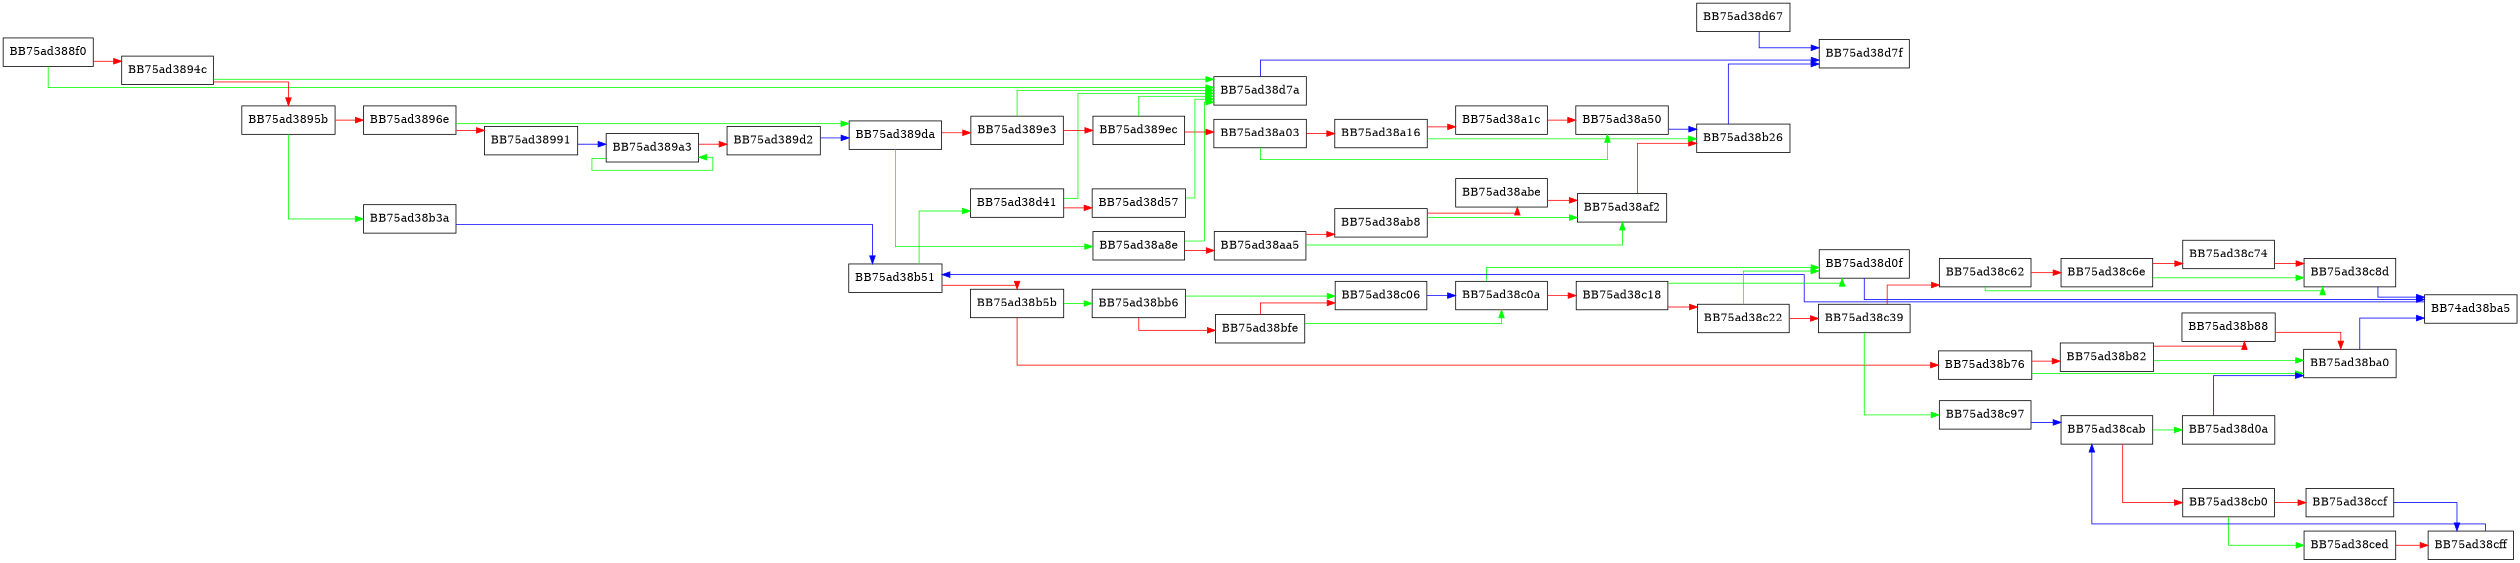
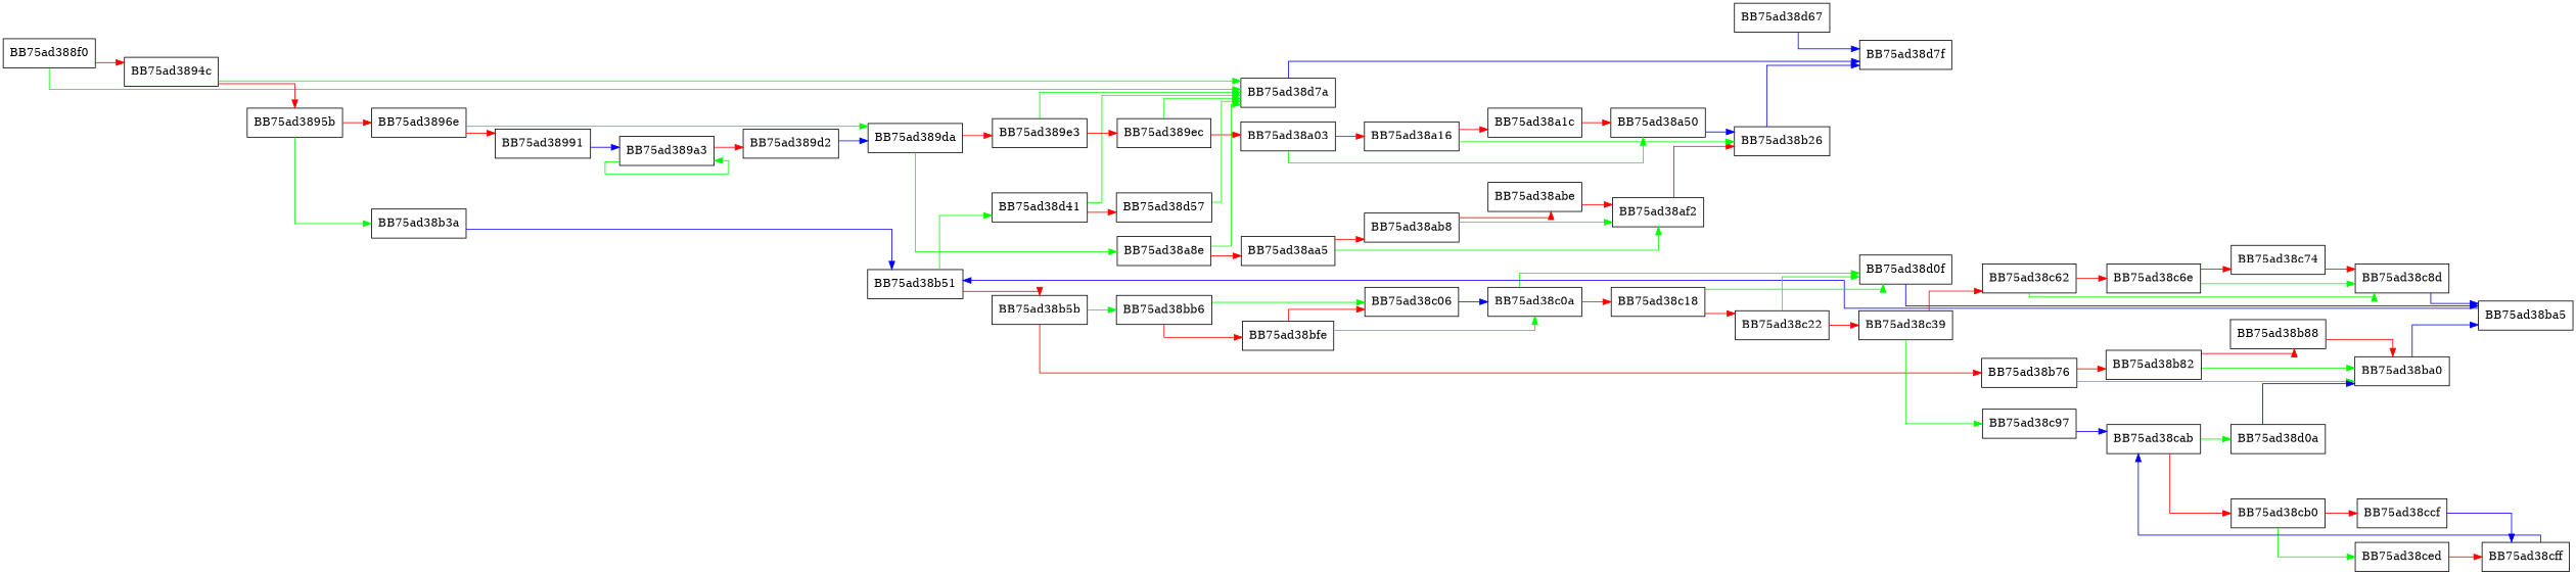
  digraph {
    rankdir=LR
    splines=ortho
    node [shape=box]
    edge [color=red]
    BB75ad388f0
    BB75ad38d7a
    BB75ad3894c
    BB75ad38d7f
    BB75ad3895b
    BB75ad38b3a
    BB75ad3896e
    BB75ad38b51
    BB75ad389da
    BB75ad38991
    BB75ad38d41
    BB75ad38b5b
    BB75ad38a8e
    BB75ad389e3
    BB75ad389a3
    BB75ad38aa5
    BB75ad389ec
    BB75ad389d2
    BB75ad38af2
    BB75ad38ab8
    BB75ad38a03
    BB75ad38a50
    BB75ad38a16
    BB75ad38b26
    BB75ad38a1c
    BB75ad38abe
    BB75ad38d57
    BB75ad38bb6
    BB75ad38b76
    BB75ad38c06
    BB75ad38bfe
    BB75ad38ba0
    BB75ad38b82
    BB75ad38c0a
-   BB75ad38ba5 [label=BB74ad38ba5]
+   BB75ad38ba5
    BB75ad38b88
    BB75ad38d0f
    BB75ad38c18
    BB75ad38c22
    BB75ad38c39
    BB75ad38c97
    BB75ad38c62
    BB75ad38cab
    BB75ad38c8d
    BB75ad38c6e
    BB75ad38d0a
    BB75ad38cb0
    BB75ad38c74
    BB75ad38ced
    BB75ad38ccf
    BB75ad38cff
    BB75ad38d67
    BB75ad388f0 -> BB75ad38d7a [color=green]
    BB75ad388f0 -> BB75ad3894c
    BB75ad38d7a -> BB75ad38d7f [color=blue]
    BB75ad3894c -> BB75ad38d7a [color=green]
    BB75ad3894c -> BB75ad3895b
    BB75ad3895b -> BB75ad38b3a [color=green]
    BB75ad3895b -> BB75ad3896e
    BB75ad38b3a -> BB75ad38b51 [color=blue]
    BB75ad3896e -> BB75ad389da [color=green]
    BB75ad3896e -> BB75ad38991
    BB75ad38b51 -> BB75ad38d41 [color=green]
    BB75ad38b51 -> BB75ad38b5b
    BB75ad389da -> BB75ad38a8e [color=green]
    BB75ad389da -> BB75ad389e3
    BB75ad38991 -> BB75ad389a3 [color=blue]
    BB75ad38d41 -> BB75ad38d7a [color=green]
    BB75ad38d41 -> BB75ad38d57
    BB75ad38b5b -> BB75ad38bb6 [color=green]
    BB75ad38b5b -> BB75ad38b76
    BB75ad38a8e -> BB75ad38d7a [color=green]
    BB75ad38a8e -> BB75ad38aa5
    BB75ad389e3 -> BB75ad38d7a [color=green]
    BB75ad389e3 -> BB75ad389ec
    BB75ad389a3 -> BB75ad389a3 [color=green]
    BB75ad389a3 -> BB75ad389d2
    BB75ad38aa5 -> BB75ad38af2 [color=green]
    BB75ad38aa5 -> BB75ad38ab8
    BB75ad389ec -> BB75ad38d7a [color=green]
    BB75ad389ec -> BB75ad38a03
    BB75ad389d2 -> BB75ad389da [color=blue]
    BB75ad38af2 -> BB75ad38b26
    BB75ad38ab8 -> BB75ad38af2 [color=green]
    BB75ad38ab8 -> BB75ad38abe
    BB75ad38a03 -> BB75ad38a50 [color=green]
    BB75ad38a03 -> BB75ad38a16
    BB75ad38a50 -> BB75ad38b26 [color=blue]
    BB75ad38a16 -> BB75ad38b26 [color=green]
    BB75ad38a16 -> BB75ad38a1c
    BB75ad38b26 -> BB75ad38d7f [color=blue]
    BB75ad38a1c -> BB75ad38a50
    BB75ad38abe -> BB75ad38af2
    BB75ad38d57 -> BB75ad38d7a [color=green]
    BB75ad38bb6 -> BB75ad38c06 [color=green]
    BB75ad38bb6 -> BB75ad38bfe
    BB75ad38b76 -> BB75ad38ba0 [color=green]
    BB75ad38b76 -> BB75ad38b82
    BB75ad38c06 -> BB75ad38c0a [color=blue]
    BB75ad38bfe -> BB75ad38c06
    BB75ad38bfe -> BB75ad38c0a [color=green]
    BB75ad38ba0 -> BB75ad38ba5 [color=blue]
    BB75ad38b82 -> BB75ad38ba0 [color=green]
    BB75ad38b82 -> BB75ad38b88
    BB75ad38c0a -> BB75ad38d0f [color=green]
    BB75ad38c0a -> BB75ad38c18
    BB75ad38ba5 -> BB75ad38b51 [color=blue]
    BB75ad38b88 -> BB75ad38ba0
    BB75ad38d0f -> BB75ad38ba5 [color=blue]
    BB75ad38c18 -> BB75ad38d0f [color=green]
    BB75ad38c18 -> BB75ad38c22
    BB75ad38c22 -> BB75ad38d0f [color=green]
    BB75ad38c22 -> BB75ad38c39
    BB75ad38c39 -> BB75ad38c97 [color=green]
    BB75ad38c39 -> BB75ad38c62
    BB75ad38c97 -> BB75ad38cab [color=blue]
    BB75ad38c62 -> BB75ad38c8d [color=green]
    BB75ad38c62 -> BB75ad38c6e
    BB75ad38cab -> BB75ad38d0a [color=green]
    BB75ad38cab -> BB75ad38cb0
    BB75ad38c8d -> BB75ad38ba5 [color=blue]
    BB75ad38c6e -> BB75ad38c8d [color=green]
    BB75ad38c6e -> BB75ad38c74
    BB75ad38d0a -> BB75ad38ba0 [color=blue]
    BB75ad38cb0 -> BB75ad38ced [color=green]
    BB75ad38cb0 -> BB75ad38ccf
    BB75ad38c74 -> BB75ad38c8d
    BB75ad38ced -> BB75ad38cff
    BB75ad38ccf -> BB75ad38cff [color=blue]
    BB75ad38cff -> BB75ad38cab [color=blue]
    BB75ad38d67 -> BB75ad38d7f [color=blue]
  }
